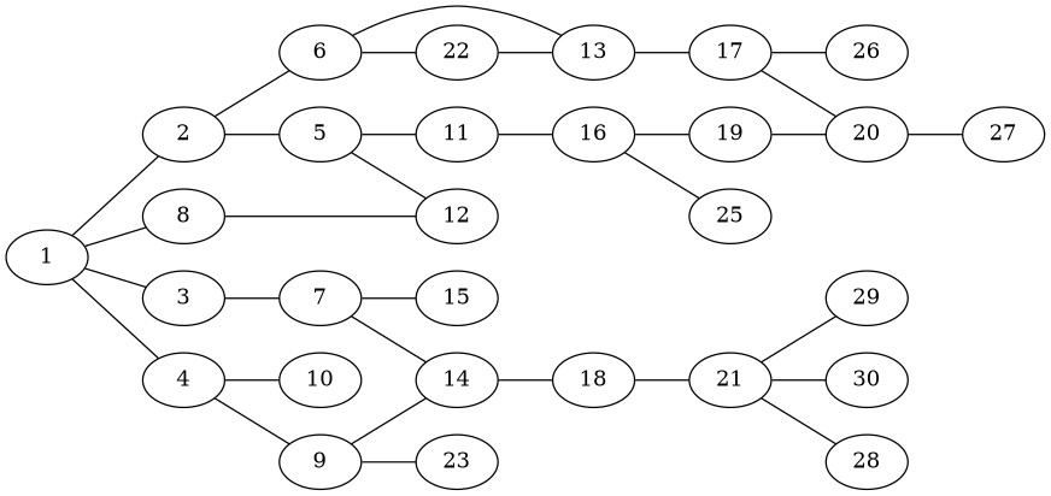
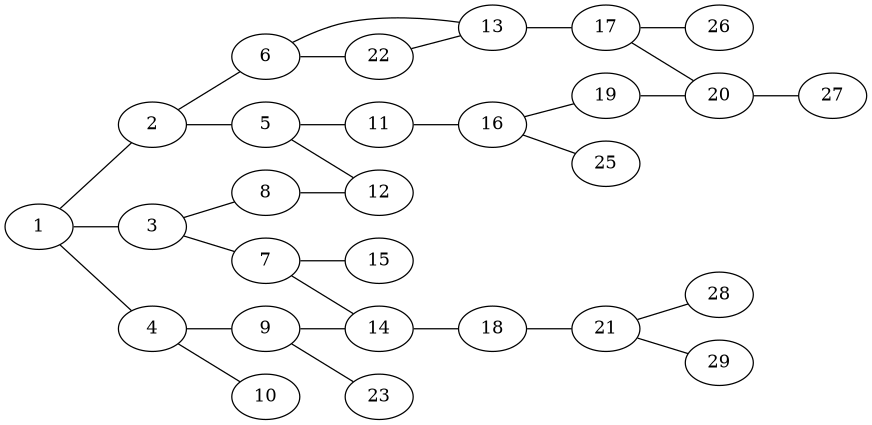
  graph {
    rankdir=LR
    node [chem=C]
    edge [valence=1]
    1
    2
    3
    4
    5
    6 [chem=N]
    7
    8 [chem=N]
    9
    10 [chem=O]
    11
    12
    13
    22 [chem=H]
    14
    15 [chem=O]
    23 [chem=H]
    16
    17
    18 [chem=O]
    19 [chem=N]
    25 [chem=H]
    20
    26 [chem=H]
    21
    27 [chem=H]
    28 [chem=H]
    29 [chem=H]
-   30 [chem=H]
    1 -- 2
    1 -- 3 [valence=2]
    1 -- 4
    2 -- 5 [valence=2]
    2 -- 6
    3 -- 7
-   1 -- 8
+   3 -- 8
    4 -- 9
    4 -- 10 [valence=2]
    5 -- 11
    5 -- 12
    6 -- 13
    6 -- 22
    7 -- 14
    7 -- 15 [valence=2]
    8 -- 12 [valence=2]
    9 -- 14 [valence=2]
    9 -- 23
    11 -- 16
    13 -- 17
    22 -- 13 [valence=2]
    14 -- 18
    16 -- 19 [valence=2]
    16 -- 25
    17 -- 20 [valence=2]
    17 -- 26
    18 -- 21
    19 -- 20
    20 -- 27
    21 -- 28
    21 -- 29
-   21 -- 30
  }
